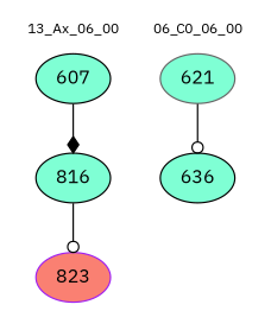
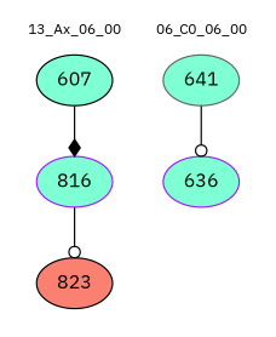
  digraph {
    fontname="IBM Plex Sans"
    node [color=black fillcolor=aquamarine fontname="IBM Plex Sans" style=filled]
    edge [arrowhead=odot color=black fontname="IBM Plex Sans"]
    n1 [label=607]
-   n2 [label=816]
-   n3 [color=purple fillcolor=salmon label=823]
-   n4 [color=gray40 label=621]
-   n5 [label=636]
+   n2 [color=purple label=816]
+   n3 [fillcolor=salmon label=823]
+   n4 [color=gray40 label=641]
+   n5 [color=purple label=636]
    subgraph cluster_1 {
      color=white
      fontsize=10
      label="13_Ax_06_00"
      n1
      n2
      n3
    }
    subgraph cluster_2 {
      color=white
      fontsize=10
      label="06_C0_06_00"
      n4
      n5
    }
    n1 -> n2 [arrowhead=diamond]
    n2 -> n3
    n4 -> n5
  }
